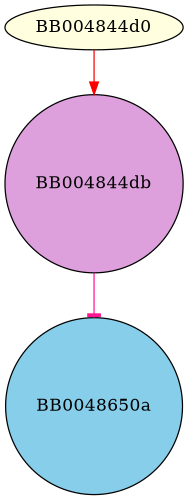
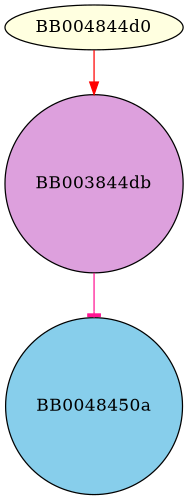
  digraph {
    splines=ortho
    node [shape=circle style=filled]
    BB004844d0 [fillcolor=lightyellow shape=ellipse]
-   BB004844db [fillcolor=plum]
-   BB0048450a [fillcolor=skyblue label=BB0048650a]
+   BB004844db [fillcolor=plum label=BB003844db]
+   BB0048450a [fillcolor=skyblue]
    BB004844d0 -> BB004844db [arrowhead=normal color=red]
    BB004844db -> BB0048450a [arrowhead=tee color=deeppink]
  }
